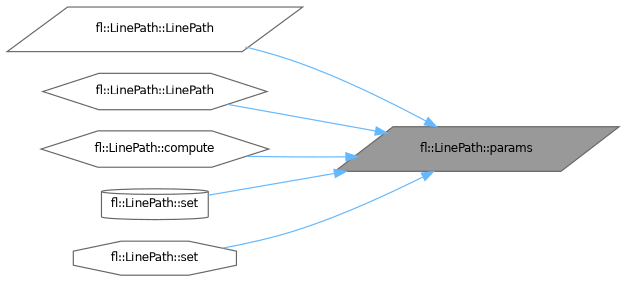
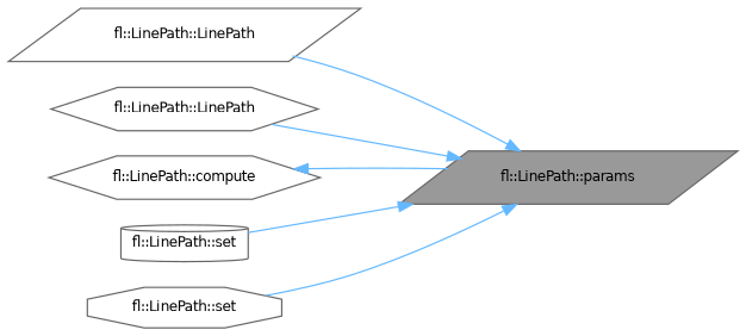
  digraph {
    rankdir=RL
    node [color=grey40 fillcolor=white fontname=Helvetica fontsize=10 shape=parallelogram style=filled]
    edge [color=steelblue1 dir=back fontname=Helvetica fontsize=10 labelfontname=Helvetica labelfontsize=10 style=solid]
    n1 [color=gray40 fillcolor=grey60 fontcolor=black height=0.2 label="fl::LinePath::params" width=0.4]
    n2 [height=0.2 label="fl::LinePath::LinePath" width=0.4]
    n3 [height=0.2 label="fl::LinePath::LinePath" shape=hexagon width=0.4]
    n4 [height=0.2 label="fl::LinePath::compute" shape=hexagon width=0.4]
    n5 [height=0.2 label="fl::LinePath::set" shape=cylinder width=0.4]
    n6 [height=0.2 label="fl::LinePath::set" shape=octagon width=0.4]
    n1 -> n2
    n1 -> n3
-   n1 -> n4
+   n4 -> n1
    n1 -> n5
    n1 -> n6
  }
